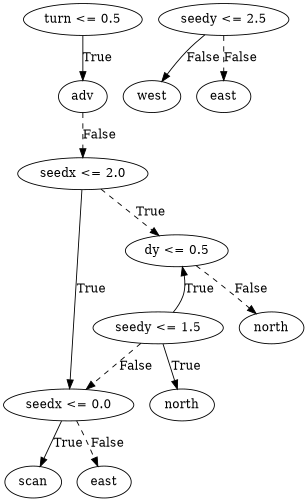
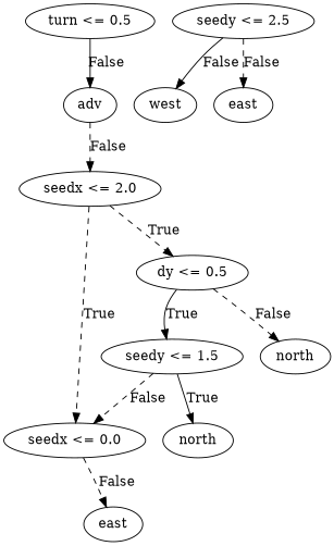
  digraph {
    n1 [label="turn <= 0.5"]
    n2 [label=adv]
    n3 [label="seedx <= 2.0"]
    n4 [label="seedx <= 0.0"]
    n5 [label="dy <= 0.5"]
-   n6 [label=scan]
    n7 [label=east]
    n8 [label="seedy <= 1.5"]
    n9 [label=north]
    n10 [label=north]
    n11 [label="seedy <= 2.5"]
    n12 [label=west]
    n13 [label=east]
-   n1 -> n2 [label=True]
+   n1 -> n2 [label=False]
    n2 -> n3 [label=False style=dashed]
-   n3 -> n4 [label=True]
+   n3 -> n4 [label=True style=dashed]
    n3 -> n5 [label=True style=dashed]
-   n4 -> n6 [label=True]
    n4 -> n7 [label=False style=dashed]
-   n8 -> n5 [label=True]
+   n5 -> n8 [label=True]
    n5 -> n9 [label=False style=dashed]
    n8 -> n4 [label=False style=dashed]
    n8 -> n10 [label=True]
    n11 -> n12 [label=False]
    n11 -> n13 [label=False style=dashed]
  }
